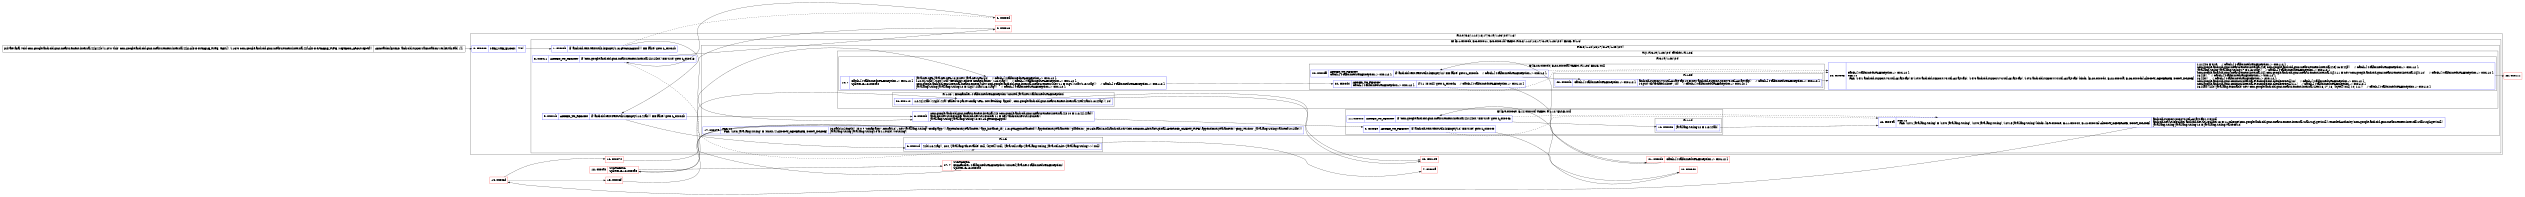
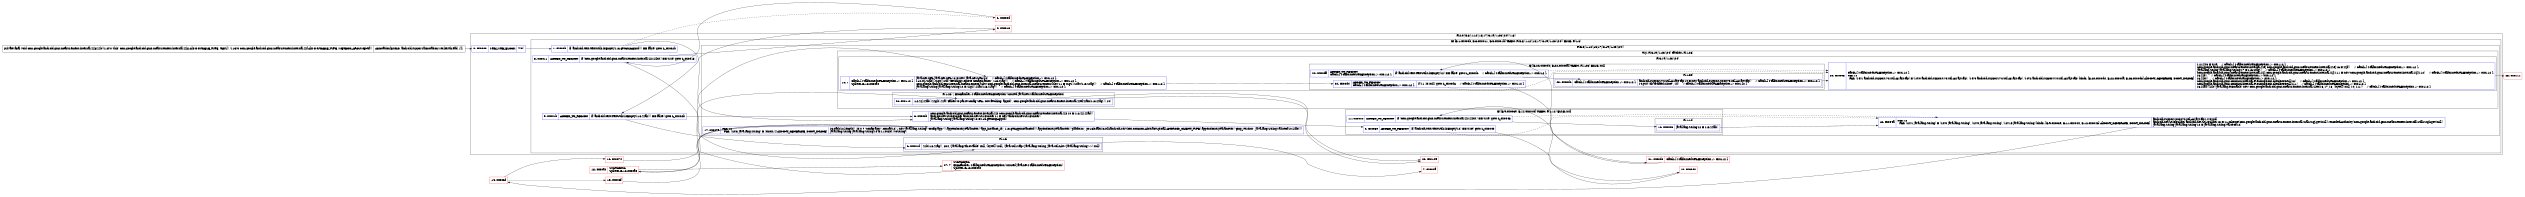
  digraph {
    rankdir=LR
    node [color=blue shape=record]
    n1 [label="{12\:\ 0x0046|java.lang.String r2 = r13.zzah()\l}"]
    n2 [label="{9\:\ 0x003e|ADDED_TO_REGION\l|if (android.text.TextUtils.isEmpty(r2) == true) goto L_0x0040\l}"]
    n3 [label="{11\:\ 0x0044|ADDED_TO_REGION\l|if (com.google.android.gms.measurement.internal.zzs.zzbx() == true) goto L_0x0046\l}"]
    n4 [label="{23\:\ 0x00dc|Catch:\{ MalformedURLException \-\> 0x0112 \}\l|android.support.v4.util.ArrayMap r4 = new android.support.p000v4.util.ArrayMap()     \/\/ Catch:\{ MalformedURLException \-\> 0x0112 \}\lr4.put(\"If\-Modified\-Since\", r2)     \/\/ Catch:\{ MalformedURLException \-\> 0x0112 \}\l}"]
    n5 [label="{20\:\ 0x00d4|ADDED_TO_REGION\lCatch:\{ MalformedURLException \-\> 0x0112 \}\l|if (r1 != null) goto L_0x00d6     \/\/ Catch:\{ MalformedURLException \-\> 0x0112 \}\l}"]
    n6 [label="{22\:\ 0x00da|ADDED_TO_REGION\lCatch:\{ MalformedURLException \-\> 0x0112 \}\l|if (android.text.TextUtils.isEmpty(r2) == false) goto L_0x00dc     \/\/ Catch:\{ MalformedURLException \-\> 0x0112 \}\l}"]
    n7 [label="{19\:\ ?|Catch:\{ MalformedURLException \-\> 0x0112 \}\lSplitter:B:18:0x00a4\l|java.net.URL java.net.URL r8 = new java.net.URL(r0)     \/\/ Catch:\{ MalformedURLException \-\> 0x0112 \}\lr12.zzj.zzab().zzgs().zza(\"Fetching remote configuration\", r13.zzag())     \/\/ Catch:\{ MalformedURLException \-\> 0x0112 \}\lcom.google.android.gms.internal.measurement.zzbw com.google.android.gms.internal.measurement.zzbw r1 = zzgz().zzaw(r13.zzag())     \/\/ Catch:\{ MalformedURLException \-\> 0x0112 \}\ljava.lang.String java.lang.String r2 = zzgz().zzax(r13.zzag())     \/\/ Catch:\{ MalformedURLException \-\> 0x0112 \}\l}"]
    n8 [label="{24\:\ 0x00e6|Catch:\{ MalformedURLException \-\> 0x0112 \}\lPHI: r4 \l  PHI: (r4v1 android.support.v4.util.ArrayMap) = (r4v0 android.support.v4.util.ArrayMap), (r4v0 android.support.v4.util.ArrayMap), (r4v2 android.support.v4.util.ArrayMap) binds: [B:20:0x00d4, B:22:0x00da, B:23:0x00dc] A[DONT_GENERATE, DONT_INLINE]\l|r12.zztc = true     \/\/ Catch:\{ MalformedURLException \-\> 0x0112 \}\lcom.google.android.gms.measurement.internal.zzej com.google.android.gms.measurement.internal.zzej r6 = zzjf()     \/\/ Catch:\{ MalformedURLException \-\> 0x0112 \}\ljava.lang.String java.lang.String r7 = r13.zzag()     \/\/ Catch:\{ MalformedURLException \-\> 0x0112 \}\lcom.google.android.gms.measurement.internal.zzjl com.google.android.gms.measurement.internal.zzjl r11 = new com.google.android.gms.measurement.internal.zzjl(r12)     \/\/ Catch:\{ MalformedURLException \-\> 0x0112 \}\lr6.zzo()     \/\/ Catch:\{ MalformedURLException \-\> 0x0112 \}\lr6.zzbi()     \/\/ Catch:\{ MalformedURLException \-\> 0x0112 \}\lcom.google.android.gms.common.internal.Preconditions.checkNotNull(r8)     \/\/ Catch:\{ MalformedURLException \-\> 0x0112 \}\lcom.google.android.gms.common.internal.Preconditions.checkNotNull(r11)     \/\/ Catch:\{ MalformedURLException \-\> 0x0112 \}\lr6.zzaa().zzb((java.lang.Runnable) new com.google.android.gms.measurement.internal.zzen(r6, r7, r8, (byte[]) null, r4, r11))     \/\/ Catch:\{ MalformedURLException \-\> 0x0112 \}\l}"]
    n9 [label="{26\:\ 0x0112|r12.zzj.zzab().zzgk().zza(\"Failed to parse config URL. Not fetching. appId\", com.google.android.gms.measurement.internal.zzef.zzam(r13.zzag()), r0)\l}"]
    n10 [label="{8\:\ 0x002b|com.google.android.gms.measurement.internal.zzs com.google.android.gms.measurement.internal.zzs r0 = r12.zzj.zzad()\landroid.net.Uri$Builder android.net.Uri.Builder r1 = new android.net.Uri.Builder()\ljava.lang.String java.lang.String r2 = r13.getGmpAppId()\l}"]
    n11 [label="{13\:\ 0x004a|PHI: r2 \l  PHI: (r2v1 java.lang.String) = (r2v0 java.lang.String), (r2v0 java.lang.String), (r2v15 java.lang.String) binds: [B:9:0x003e, B:11:0x0044, B:12:0x0046] A[DONT_GENERATE, DONT_INLINE]\l|android.support.p000v4.util.ArrayMap r4 = null\landroid.net.Uri$Builder android.net.Uri.Builder r3 = r1.scheme(com.google.android.gms.measurement.internal.zzak.zzgj.get(null)).encodedAuthority(com.google.android.gms.measurement.internal.zzak.zzgk.get(null))\ljava.lang.String java.lang.String r2 = java.lang.String.valueOf(r2)\l}"]
    n12 [label="{17\:\ 0x0079|PHI: r2 \l  PHI: (r2v3 java.lang.String) =  binds: [] A[DONT_GENERATE, DONT_INLINE]\l|r3.path(r2.length() != 0 ? \"config\/app\/\".concat(r2) : new java.lang.String(\"config\/app\/\")).appendQueryParameter(\"app_instance_id\", r13.getAppInstanceId()).appendQueryParameter(\"platform\", p018io.fabric.sdk.android.services.common.AbstractSpiCall.ANDROID_CLIENT_TYPE).appendQueryParameter(\"gmp_version\", java.lang.String.valueOf(r0.zzao()))\ljava.lang.String java.lang.String r0 = r1.build().toString()\l}"]
    n13 [label="{6\:\ 0x001d|zzb(r13.zzag(), 204, (java.lang.Throwable) null, (byte[]) null, (java.util.Map\<java.lang.String, java.util.List\<java.lang.String\>\>) null)\l}"]
    n14 [label="{1\:\ 0x000b|if (android.text.TextUtils.isEmpty(r13.getGmpAppId()) == false) goto L_0x002b\l}"]
    n15 [label="{3\:\ 0x0011|ADDED_TO_REGION\l|if (com.google.android.gms.measurement.internal.zzs.zzbx() == true) goto L_0x0013\l}"]
    n16 [label="{5\:\ 0x001b|ADDED_TO_REGION\l|if (android.text.TextUtils.isEmpty(r13.zzah()) == false) goto L_0x002b\l}"]
    n17 [label="{0\:\ 0x0000|MTH_MTH_BLOCK\l|zzo()\l}"]
    n18 [color=red label="{10\:\ 0x0040}"]
    n19 [color=red label="{21\:\ 0x00d6|Catch:\{ MalformedURLException \-\> 0x0112 \}\l}"]
    n20 [color=red label="{25\:\ 0x0111}"]
    n21 [color=red label="{28\:\ 0x0129}"]
    n22 [color=red label="{14\:\ 0x006d}"]
    n23 [color=red label="{18\:\ 0x00a4|SYNTHETIC\lSplitter:B:18:0x00a4\l}"]
    n24 [color=red label="{7\:\ 0x002a}"]
    n25 [color=red label="{2\:\ 0x000d}"]
    n26 [color=red label="{4\:\ 0x0013}"]
    n27 [color=red label="{15\:\ 0x006f}"]
    n28 [color=red label="{16\:\ 0x0074}"]
    n29 [color=red label="{27\:\ ?|SYNTHETIC\lExcHandler: MalformedURLException (unused java.net.MalformedURLException)\lSplitter:B:18:0x00a4\l}"]
    n30 [label="{private final void com.google.android.gms.measurement.internal.zzjg.zzb((r12v0 'this' com.google.android.gms.measurement.internal.zzjg A[IMMUTABLE_TYPE, THIS]), (r13v0 com.google.android.gms.measurement.internal.zzf A[IMMUTABLE_TYPE, METHOD_ARGUMENT]))  | Annotation[BUILD, android.support.annotation.WorkerThread, \{\}]\l}" color=""]
    subgraph cluster_1 {
      label="R(2:0|(5:8|(1:12)|13|17|(3:19|(1:23)|24))(1:6))"
      n17
      subgraph cluster_2 {
        label="IF [B:1:0x000b, B:3:0x0011, B:5:0x001b] THEN: R(5:8|(1:12)|13|17|(3:19|(1:23)|24)) ELSE: R(1:6)"
        n14
        n15
        n16
        subgraph cluster_3 {
          label="R(5:8|(1:12)|13|17|(3:19|(1:23)|24))"
          n10
          n11
          n12
          subgraph cluster_4 {
            label="IF [B:9:0x003e, B:11:0x0044] THEN: R(1:12) ELSE: null"
            n2
            n3
            subgraph cluster_5 {
              label="R(1:12)"
              n1
            }
          }
          subgraph cluster_6 {
            label="Try: R(3:19|(1:23)|24) catches: R(1:26)"
            subgraph cluster_7 {
              label="R(3:19|(1:23)|24)"
              n7
              n8
              subgraph cluster_8 {
                label="IF [B:20:0x00d4, B:22:0x00da] THEN: R(1:23) ELSE: null"
                n5
                n6
                subgraph cluster_9 {
                  label="R(1:23)"
                  n4
                }
              }
            }
            subgraph cluster_10 {
              label="R(1:26) | ExcHandler: MalformedURLException (unused java.net.MalformedURLException)\l"
              n9
            }
          }
        }
        subgraph cluster_11 {
          label="R(1:6)"
          n13
        }
      }
    }
    subgraph cluster_12 {
      label="R(1:26) | ExcHandler: MalformedURLException (unused java.net.MalformedURLException)\l"
    }
    n1 -> n11
    n2 -> n11 [style=dashed]
    n2 -> n18
    n3 -> n1
    n3 -> n11 [style=dashed]
    n4 -> n8
    n5 -> n8 [style=dashed]
    n5 -> n19
    n6 -> n4
    n6 -> n8 [style=dashed]
    n7 -> n5
    n8 -> n20
    n9 -> n21
    n9 -> n21
    n10 -> n2
    n11 -> n22
    n12 -> n23
    n13 -> n24
    n14 -> n10
    n14 -> n25 [style=dashed]
-   n15 -> n13 [style=dashed]
+   n15 -> n13 [style=solid]
    n15 -> n26
    n16 -> n10
    n16 -> n13 [style=solid]
    n17 -> n14
    n18 -> n3
    n19 -> n6
    n22 -> n27
    n22 -> n28
    n23 -> n7
    n23 -> n29
    n25 -> n15
    n26 -> n16
    n27 -> n12
    n28 -> n12
    n29 -> n9
    n30 -> n17
  }
